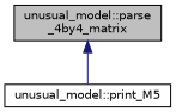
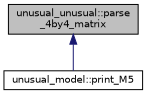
  digraph {
    rankdir=TB
    fontname="DejaVu Sans"
    node [color=black fontname="DejaVu Sans" fontsize=10 shape=record style=filled]
-   n1 [fillcolor=grey75 fontcolor=black height=0.2 label="unusual_model::parse\l_4by4_matrix" width=0.4]
+   n1 [fillcolor=grey75 fontcolor=black height=0.2 label="unusual_unusual::parse\l_4by4_matrix" width=0.4]
    n2 [fillcolor=white height=0.2 label="unusual_model::print_M5" width=0.4]
    n1 -> n2 [color=midnightblue dir=back fontname="DejaVu Sans" fontsize=10 labelfontname=Helvetica labelfontsize=10 style=solid]
  }
